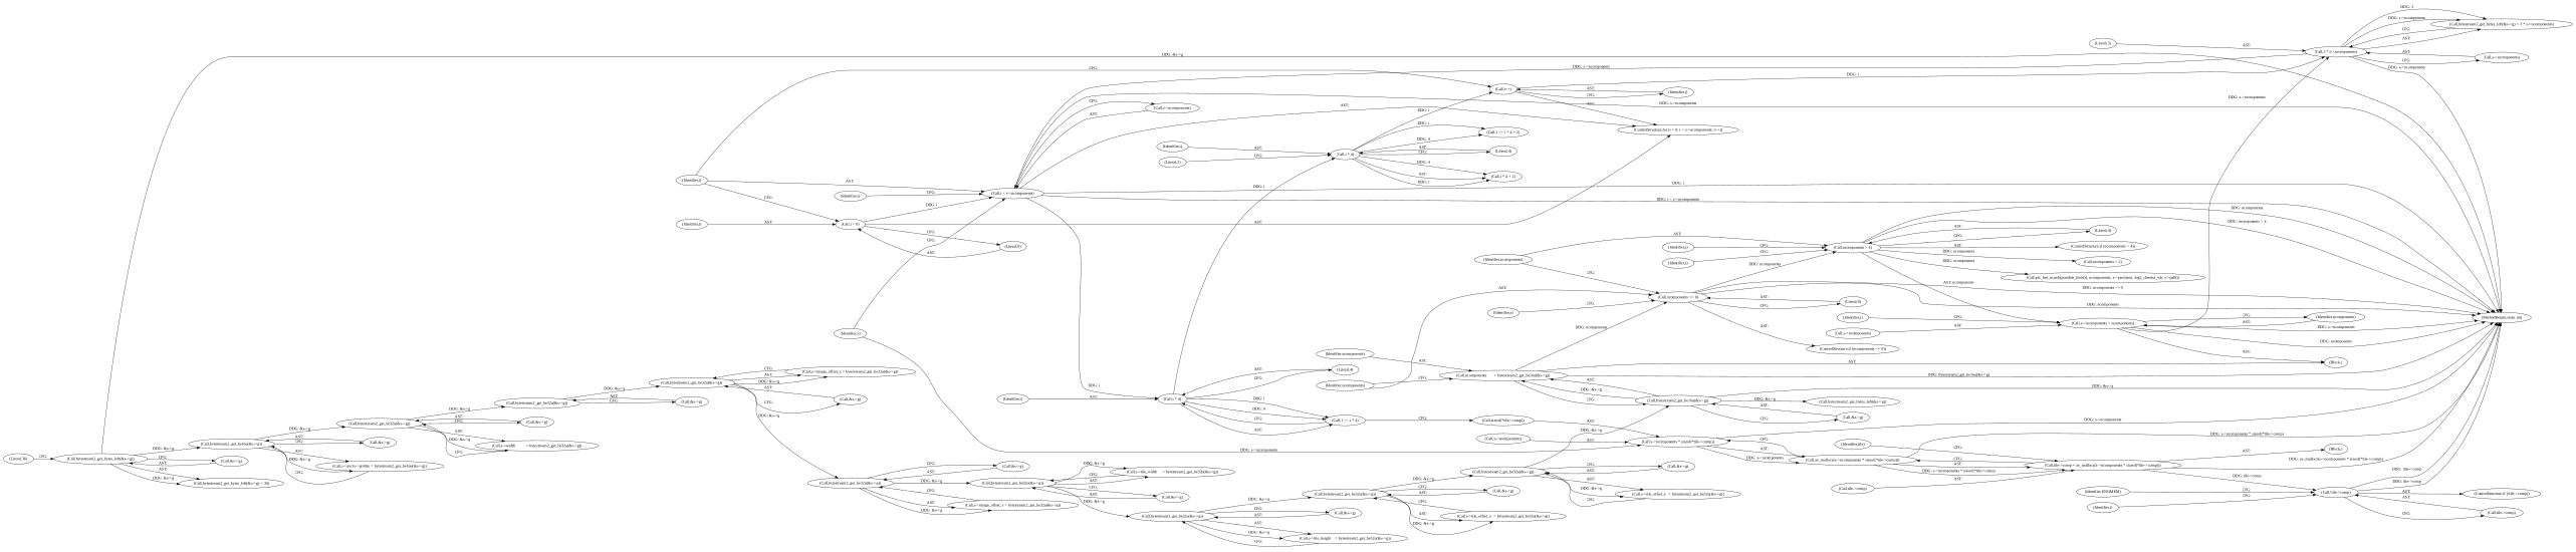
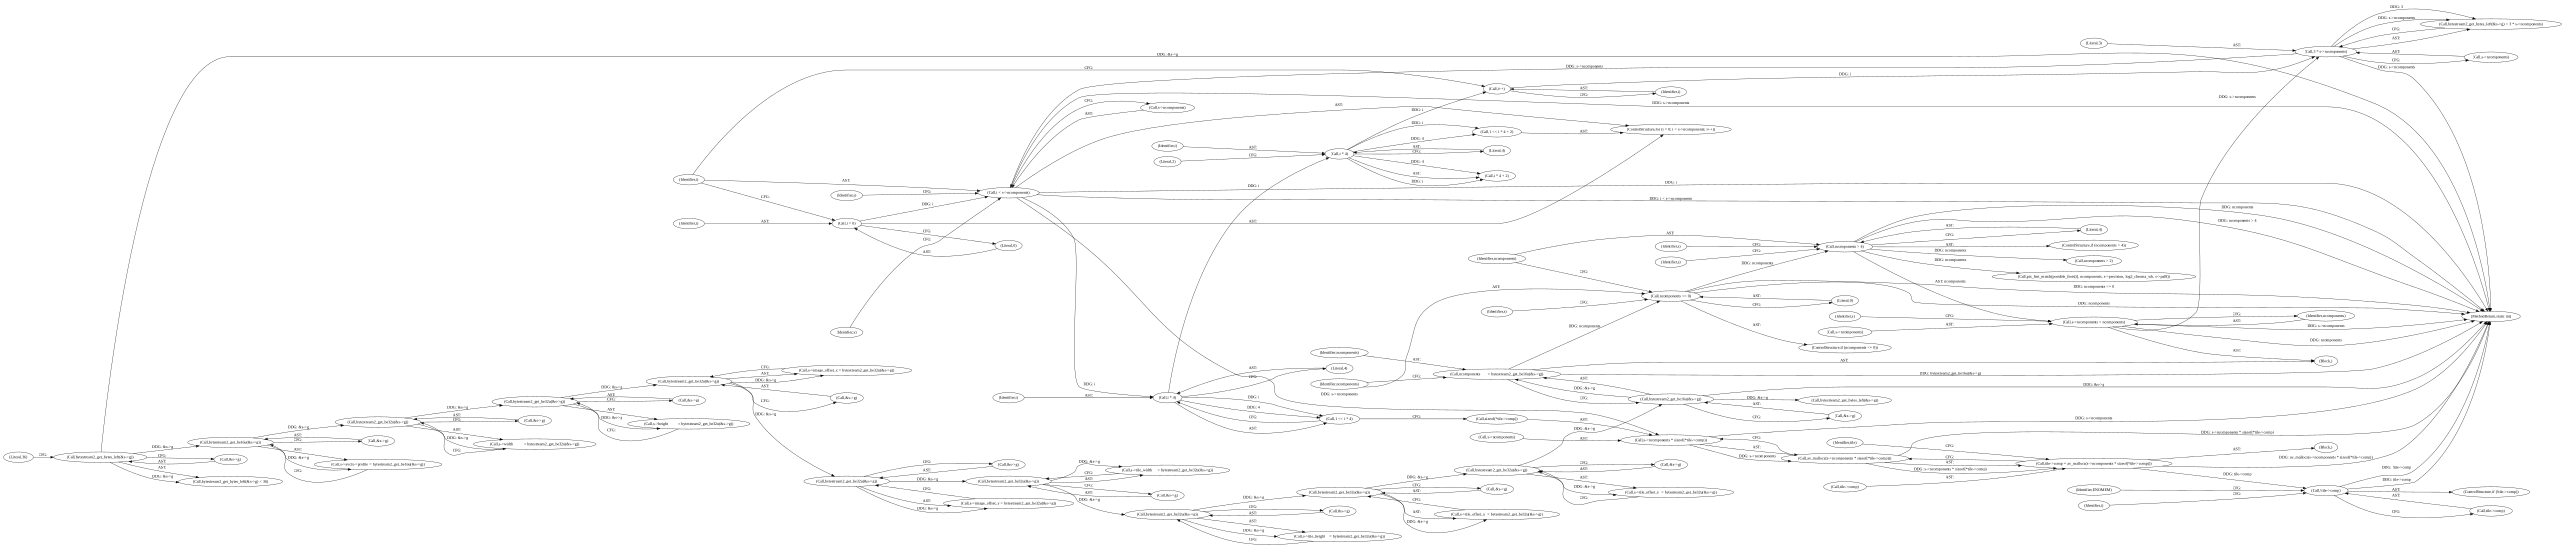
  digraph {
    fontname="Liberation Serif"
    rankdir=LR
    node [fontname="Liberation Serif"]
    edge [fontname="Liberation Serif"]
    n1 [label="(Call,s->ncomponents * sizeof(*tile->comp))"]
    n2 [label="(Call,av_mallocz(s->ncomponents * sizeof(*tile->comp)))"]
    n3 [label="(MethodReturn,static int)"]
    n4 [label="(Call,tile->comp = av_mallocz(s->ncomponents * sizeof(*tile->comp)))"]
    n5 [label="(Call,sizeof(*tile->comp))"]
    n6 [label="(Call,i < s->ncomponents)"]
    n7 [label="(Call,i * 4)"]
    n8 [label="(ControlStructure,for (i = 0; i < s->ncomponents; i++))"]
    n9 [label="(Call,s->ncomponents)"]
    n10 [label="(Call,i * 4)"]
    n11 [label="(Call,1 << i * 4)"]
    n12 [label="(Literal,4)"]
    n13 [label="(Call,i++)"]
    n14 [label="(Identifier,i)"]
    n15 [label="(Call,3 * s->ncomponents)"]
    n16 [label="(Call,i * 4 + 2)"]
    n17 [label="(Literal,4)"]
    n18 [label="(Call,1 << i * 4 + 2)"]
    n19 [label="(Call,i = 0)"]
    n20 [label="(Literal,0)"]
    n21 [label="(Call,s->ncomponents)"]
    n22 [label="(Call,bytestream2_get_bytes_left(&s->g) < 3 * s->ncomponents)"]
    n23 [label="(Call,s->ncomponents = ncomponents)"]
    n24 [label="(Block,)"]
    n25 [label="(Identifier,ncomponents)"]
    n26 [label="(Call,ncomponents > 4)"]
    n27 [label="(Literal,4)"]
    n28 [label="(Call,pix_fmt_match(possible_fmts[i], ncomponents, s->precision, log2_chroma_wh, s->pal8))"]
    n29 [label="(ControlStructure,if (ncomponents > 4))"]
    n30 [label="(Call,ncomponents > 2)"]
    n31 [label="(Call,ncomponents <= 0)"]
    n32 [label="(Literal,0)"]
    n33 [label="(ControlStructure,if (ncomponents <= 0))"]
    n34 [label="(Call,ncomponents       = bytestream2_get_be16u(&s->g))"]
    n35 [label="(Call,bytestream2_get_be16u(&s->g))"]
    n36 [label="(Call,bytestream2_get_bytes_left(&s->g))"]
    n37 [label="(Call,&s->g)"]
    n38 [label="(Call,bytestream2_get_be32u(&s->g))"]
    n39 [label="(Call,s->tile_offset_y  = bytestream2_get_be32u(&s->g))"]
    n40 [label="(Call,&s->g)"]
    n41 [label="(Call,bytestream2_get_be32u(&s->g))"]
    n42 [label="(Call,&s->g)"]
    n43 [label="(Call,s->tile_offset_x  = bytestream2_get_be32u(&s->g))"]
    n44 [label="(Call,bytestream2_get_be32u(&s->g))"]
    n45 [label="(Call,s->tile_height    = bytestream2_get_be32u(&s->g))"]
    n46 [label="(Call,&s->g)"]
    n47 [label="(Call,bytestream2_get_be32u(&s->g))"]
    n48 [label="(Call,s->tile_width     = bytestream2_get_be32u(&s->g))"]
    n49 [label="(Call,&s->g)"]
    n50 [label="(Call,bytestream2_get_be32u(&s->g))"]
    n51 [label="(Call,&s->g)"]
    n52 [label="(Call,s->image_offset_y = bytestream2_get_be32u(&s->g))"]
    n53 [label="(Call,bytestream2_get_be32u(&s->g))"]
    n54 [label="(Call,s->image_offset_x = bytestream2_get_be32u(&s->g))"]
    n55 [label="(Call,&s->g)"]
    n56 [label="(Call,bytestream2_get_be32u(&s->g))"]
    n57 [label="(Call,&s->g)"]
+   n58 [label="(Call,s->height         = bytestream2_get_be32u(&s->g))"]
    n59 [label="(Call,bytestream2_get_be32u(&s->g))"]
    n60 [label="(Call,&s->g)"]
    n61 [label="(Call,s->width          = bytestream2_get_be32u(&s->g))"]
    n62 [label="(Call,bytestream2_get_be16u(&s->g))"]
    n63 [label="(Call,&s->g)"]
    n64 [label="(Call,s->avctx->profile = bytestream2_get_be16u(&s->g))"]
    n65 [label="(Call,bytestream2_get_bytes_left(&s->g))"]
    n66 [label="(Call,&s->g)"]
    n67 [label="(Call,bytestream2_get_bytes_left(&s->g) < 36)"]
    n68 [label="(Call,!tile->comp)"]
    n69 [label="(Block,)"]
    n70 [label="(Call,tile->comp)"]
    n71 [label="(ControlStructure,if (!tile->comp))"]
    n72 [label="(Identifier,s)"]
    n73 [label="(Literal,2)"]
    n74 [label="(Identifier,i)"]
    n75 [label="(Identifier,i)"]
    n76 [label="(Call,s->ncomponents)"]
    n77 [label="(Identifier,s)"]
    n78 [label="(Identifier,ncomponents)"]
    n79 [label="(Identifier,s)"]
    n80 [label="(Literal,36)"]
    n81 [label="(Identifier,i)"]
    n82 [label="(Identifier,i)"]
    n83 [label="(Identifier,ncomponents)"]
    n84 [label="(Call,tile->comp)"]
    n85 [label="(Identifier,tile)"]
    n86 [label="(Identifier,x)"]
    n87 [label="(Literal,3)"]
    n88 [label="(Identifier,s)"]
    n89 [label="(Identifier,s)"]
    n90 [label="(Identifier,ncomponents)"]
    n91 [label="(Identifier,i)"]
    n92 [label="(Call,s->ncomponents)"]
    n93 [label="(Identifier,ENOMEM)"]
    n1 -> n2 [label="AST: "]
    n1 -> n2 [label="DDG: s->ncomponents"]
    n1 -> n3 [label="DDG: s->ncomponents"]
    n2 -> n1 [label="CFG: "]
    n2 -> n3 [label="DDG: s->ncomponents * sizeof(*tile->comp)"]
    n2 -> n4 [label="AST: "]
    n2 -> n4 [label="DDG: s->ncomponents * sizeof(*tile->comp)"]
    n4 -> n2 [label="CFG: "]
    n4 -> n3 [label="DDG: av_mallocz(s->ncomponents * sizeof(*tile->comp))"]
    n4 -> n68 [label="DDG: tile->comp"]
    n4 -> n69 [label="AST: "]
    n5 -> n1 [label="AST: "]
-   n86 -> n1 [label="DDG: s->ncomponents"]
+   n6 -> n1 [label="DDG: s->ncomponents"]
    n6 -> n3 [label="DDG: i < s->ncomponents"]
    n6 -> n3 [label="DDG: s->ncomponents"]
    n6 -> n3 [label="DDG: i"]
    n6 -> n7 [label="DDG: i"]
    n6 -> n8 [label="AST: "]
    n6 -> n9 [label="CFG: "]
    n7 -> n10 [label="DDG: i"]
    n7 -> n11 [label="AST: "]
    n7 -> n11 [label="DDG: i"]
    n7 -> n11 [label="DDG: 4"]
    n7 -> n12 [label="CFG: "]
    n9 -> n6 [label="AST: "]
    n10 -> n13 [label="DDG: i"]
    n10 -> n16 [label="AST: "]
    n10 -> n16 [label="DDG: i"]
    n10 -> n16 [label="DDG: 4"]
    n10 -> n17 [label="CFG: "]
    n10 -> n18 [label="DDG: i"]
    n10 -> n18 [label="DDG: 4"]
    n11 -> n5 [label="CFG: "]
    n11 -> n7 [label="CFG: "]
    n12 -> n7 [label="AST: "]
-   n13 -> n8 [label="AST: "]
+   n18 -> n8 [label="AST: "]
    n13 -> n14 [label="CFG: "]
    n13 -> n15 [label="DDG: i"]
    n14 -> n13 [label="AST: "]
    n15 -> n3 [label="DDG: s->ncomponents"]
    n15 -> n6 [label="DDG: s->ncomponents"]
    n15 -> n21 [label="CFG: "]
    n15 -> n22 [label="AST: "]
    n15 -> n22 [label="DDG: 3"]
    n15 -> n22 [label="DDG: s->ncomponents"]
    n17 -> n10 [label="AST: "]
    n19 -> n6 [label="DDG: i"]
    n19 -> n8 [label="AST: "]
    n19 -> n20 [label="CFG: "]
    n20 -> n19 [label="AST: "]
    n21 -> n15 [label="AST: "]
    n22 -> n15 [label="CFG: "]
    n23 -> n3 [label="DDG: ncomponents"]
    n23 -> n3 [label="DDG: s->ncomponents"]
    n23 -> n15 [label="DDG: s->ncomponents"]
    n23 -> n24 [label="AST: "]
    n23 -> n25 [label="CFG: "]
    n25 -> n23 [label="AST: "]
    n26 -> n3 [label="DDG: ncomponents > 4"]
    n26 -> n3 [label="DDG: ncomponents"]
    n26 -> n23 [label="AST: ncomponents"]
    n26 -> n27 [label="CFG: "]
    n26 -> n28 [label="DDG: ncomponents"]
    n26 -> n29 [label="AST: "]
    n26 -> n30 [label="DDG: ncomponents"]
    n27 -> n26 [label="AST: "]
    n31 -> n3 [label="DDG: ncomponents"]
    n31 -> n3 [label="DDG: ncomponents <= 0"]
    n31 -> n26 [label="DDG: ncomponents"]
    n31 -> n32 [label="CFG: "]
    n31 -> n33 [label="AST: "]
    n32 -> n31 [label="AST: "]
    n34 -> n3 [label="DDG: bytestream2_get_be16u(&s->g)"]
    n34 -> n24 [label="AST: "]
    n34 -> n31 [label="DDG: ncomponents"]
    n34 -> n35 [label="CFG: "]
    n35 -> n3 [label="DDG: &s->g"]
    n35 -> n34 [label="AST: "]
    n35 -> n34 [label="DDG: &s->g"]
    n35 -> n36 [label="DDG: &s->g"]
    n35 -> n37 [label="CFG: "]
    n37 -> n35 [label="AST: "]
    n38 -> n35 [label="DDG: &s->g"]
    n38 -> n39 [label="AST: "]
    n38 -> n39 [label="DDG: &s->g"]
    n38 -> n40 [label="CFG: "]
    n39 -> n38 [label="CFG: "]
    n40 -> n38 [label="AST: "]
    n41 -> n38 [label="DDG: &s->g"]
    n41 -> n42 [label="CFG: "]
    n41 -> n43 [label="AST: "]
    n41 -> n43 [label="DDG: &s->g"]
    n42 -> n41 [label="AST: "]
    n43 -> n41 [label="CFG: "]
    n44 -> n41 [label="DDG: &s->g"]
    n44 -> n45 [label="AST: "]
    n44 -> n45 [label="DDG: &s->g"]
    n44 -> n46 [label="CFG: "]
    n45 -> n44 [label="CFG: "]
    n46 -> n44 [label="AST: "]
    n47 -> n44 [label="DDG: &s->g"]
    n47 -> n48 [label="AST: "]
    n47 -> n48 [label="DDG: &s->g"]
    n47 -> n49 [label="CFG: "]
    n48 -> n47 [label="CFG: "]
    n49 -> n47 [label="AST: "]
    n50 -> n47 [label="DDG: &s->g"]
    n50 -> n51 [label="CFG: "]
    n50 -> n52 [label="AST: "]
    n50 -> n52 [label="DDG: &s->g"]
    n51 -> n50 [label="AST: "]
    n52 -> n50 [label="CFG: "]
    n53 -> n50 [label="DDG: &s->g"]
    n53 -> n54 [label="AST: "]
    n53 -> n54 [label="DDG: &s->g"]
    n53 -> n55 [label="CFG: "]
    n54 -> n53 [label="CFG: "]
    n55 -> n53 [label="AST: "]
    n56 -> n53 [label="DDG: &s->g"]
    n56 -> n57 [label="CFG: "]
+   n56 -> n58 [label="AST: "]
+   n56 -> n58 [label="DDG: &s->g"]
    n57 -> n56 [label="AST: "]
+   n58 -> n56 [label="CFG: "]
    n59 -> n56 [label="DDG: &s->g"]
    n59 -> n60 [label="CFG: "]
    n59 -> n61 [label="AST: "]
    n59 -> n61 [label="DDG: &s->g"]
    n60 -> n59 [label="AST: "]
    n61 -> n59 [label="CFG: "]
    n62 -> n59 [label="DDG: &s->g"]
    n62 -> n63 [label="CFG: "]
    n62 -> n64 [label="AST: "]
    n62 -> n64 [label="DDG: &s->g"]
    n63 -> n62 [label="AST: "]
    n64 -> n62 [label="CFG: "]
    n65 -> n3 [label="DDG: &s->g"]
    n65 -> n62 [label="DDG: &s->g"]
    n65 -> n66 [label="CFG: "]
    n65 -> n67 [label="AST: "]
    n65 -> n67 [label="DDG: &s->g"]
    n66 -> n65 [label="AST: "]
    n68 -> n3 [label="DDG: !tile->comp"]
    n68 -> n3 [label="DDG: tile->comp"]
    n68 -> n70 [label="CFG: "]
    n68 -> n71 [label="AST: "]
    n70 -> n68 [label="AST: "]
    n72 -> n6 [label="CFG: "]
    n73 -> n10 [label="CFG: "]
    n74 -> n10 [label="AST: "]
    n75 -> n6 [label="AST: "]
    n75 -> n13 [label="CFG: "]
    n75 -> n19 [label="CFG: "]
    n76 -> n1 [label="AST: "]
    n77 -> n31 [label="CFG: "]
    n78 -> n26 [label="AST: "]
    n78 -> n31 [label="CFG: "]
    n79 -> n26 [label="CFG: "]
    n80 -> n65 [label="CFG: "]
    n81 -> n19 [label="AST: "]
    n82 -> n68 [label="CFG: "]
    n83 -> n31 [label="AST: "]
    n83 -> n34 [label="CFG: "]
    n84 -> n4 [label="AST: "]
    n85 -> n4 [label="CFG: "]
    n86 -> n6 [label="CFG: "]
    n87 -> n15 [label="AST: "]
    n88 -> n23 [label="CFG: "]
    n89 -> n26 [label="CFG: "]
    n90 -> n34 [label="AST: "]
    n91 -> n7 [label="AST: "]
    n92 -> n23 [label="AST: "]
    n93 -> n68 [label="CFG: "]
  }
